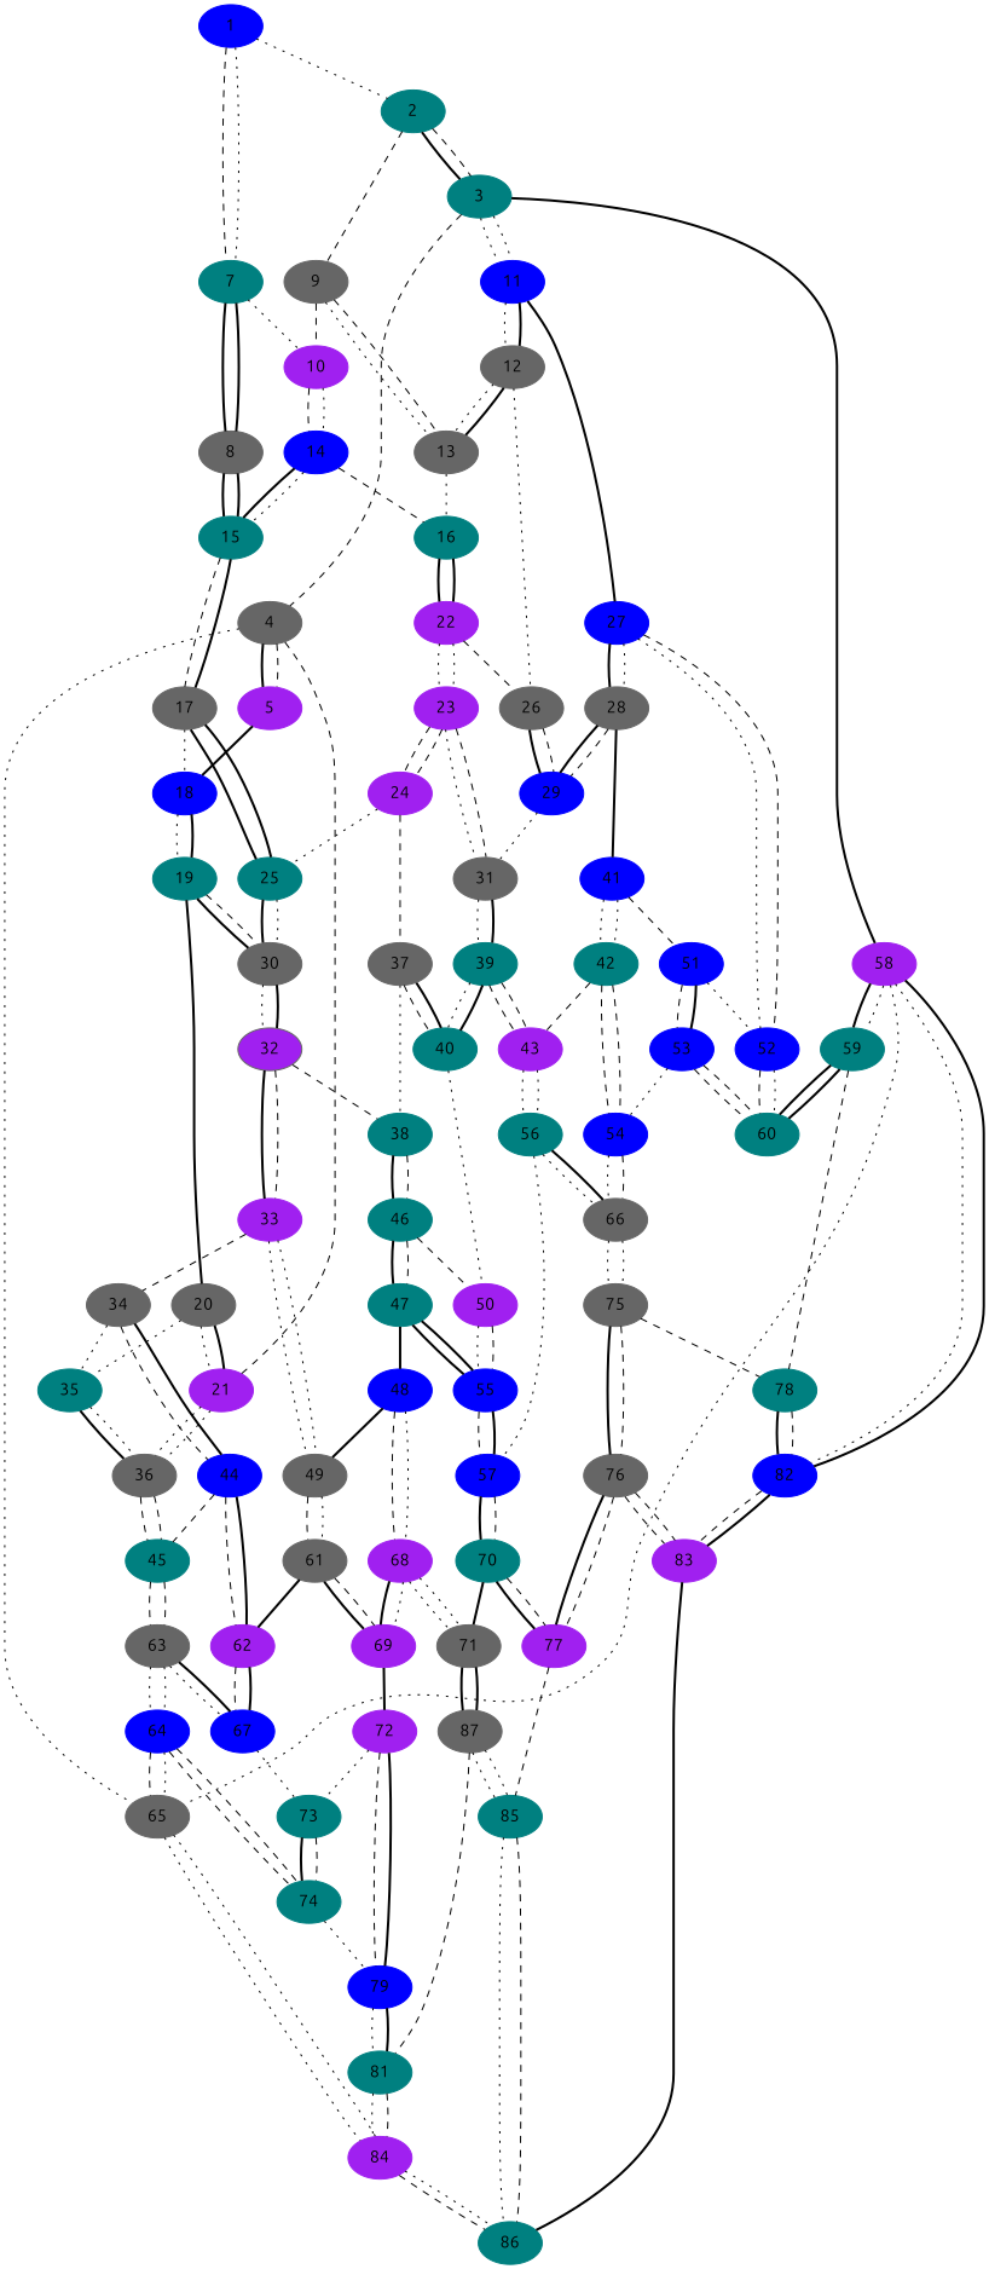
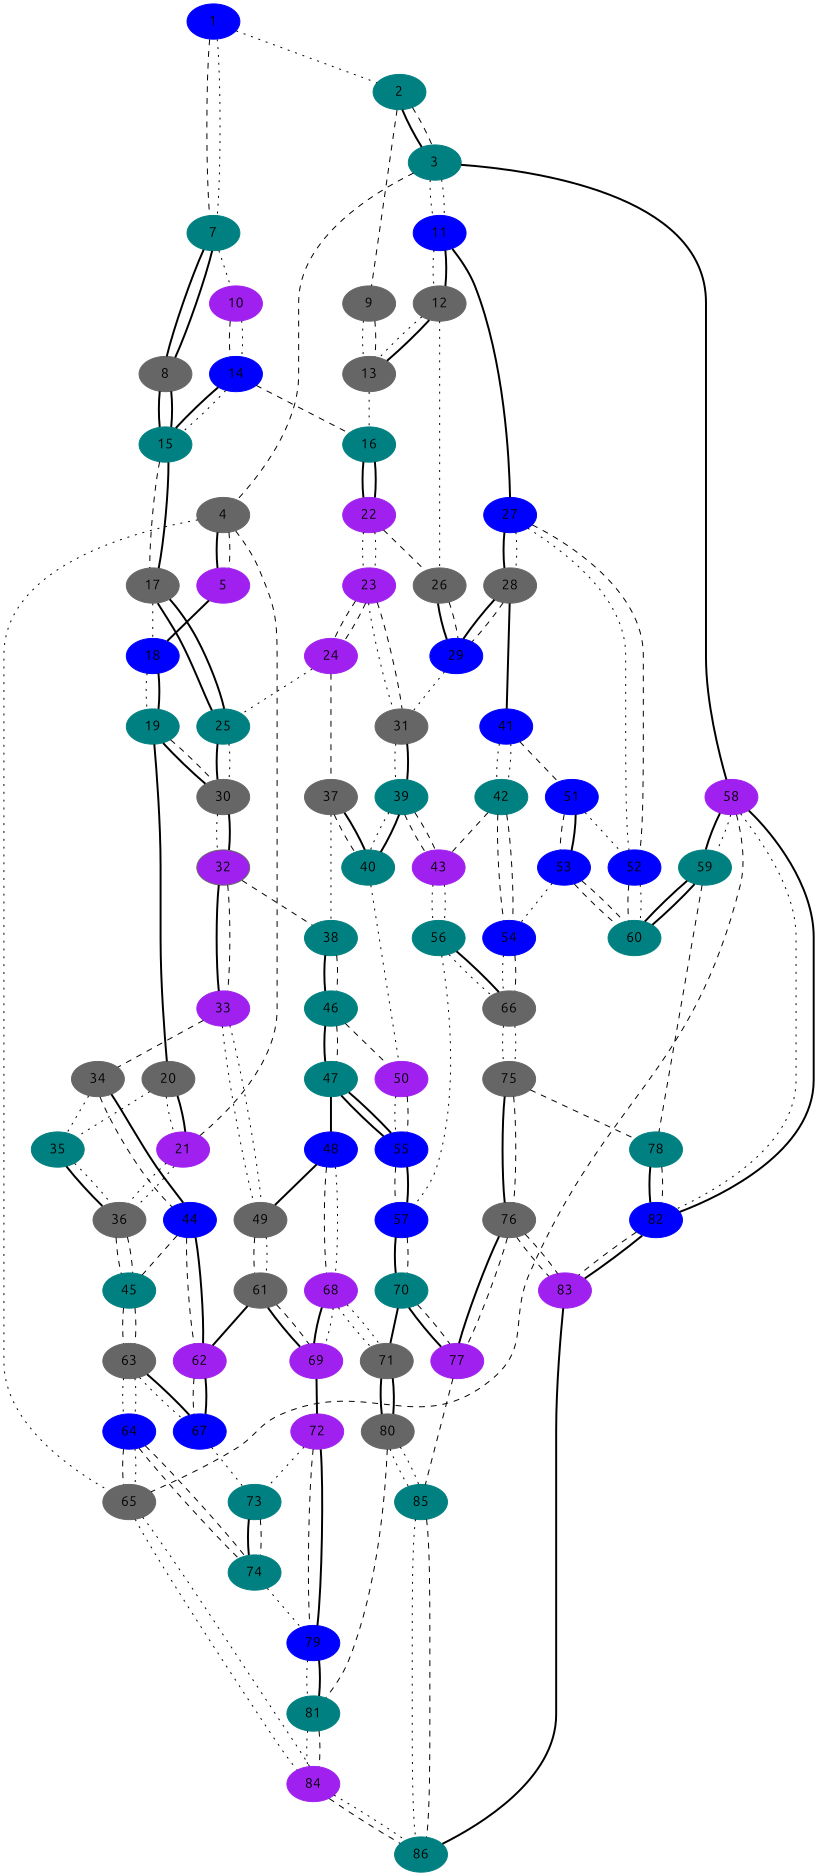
  graph {
    fontname=Ubuntu
    node [color=teal fontname=Ubuntu style=filled]
    edge [fontname=Ubuntu style=dashed]
    1 [color=blue]
    2
    7
    3
    9 [color=gray40]
    8 [color=gray40]
    10 [color=purple]
    4 [color=gray40]
    11 [color=blue]
    58 [color=purple]
    13 [color=gray40]
    5 [color=purple]
    21 [color=purple]
    65 [color=gray40]
    12 [color=gray40]
    27 [color=blue]
    59
    82 [color=blue]
    18 [color=blue]
    36 [color=gray40]
    84 [color=purple]
    19
    15
    14 [color=blue]
    17 [color=gray40]
    16
    26 [color=gray40]
    28 [color=gray40]
    52 [color=blue]
    29 [color=blue]
    22 [color=purple]
    25
    23 [color=purple]
    30 [color=gray40]
    20 [color=gray40]
    35
    32 [color=gray40 fillcolor=purple]
    45
    24 [color=purple]
    31 [color=gray40]
    37 [color=gray40]
    39
    38
    40
    41 [color=blue]
    60
    42
    51 [color=blue]
    33 [color=purple]
    43 [color=purple]
    34 [color=gray40]
    49 [color=gray40]
    46
    44 [color=blue]
    61 [color=gray40]
    62 [color=purple]
    63 [color=gray40]
    50 [color=purple]
    47
    56
    55 [color=blue]
    54 [color=blue]
    53 [color=blue]
    66 [color=gray40]
    57 [color=blue]
    67 [color=blue]
    64 [color=blue]
    48 [color=blue]
    68 [color=purple]
    69 [color=purple]
    71 [color=gray40]
    75 [color=gray40]
    70
    77 [color=purple]
    78
    83 [color=purple]
    72 [color=purple]
    73
    74
    79 [color=blue]
    86
    76 [color=gray40]
-   80 [color=gray40 label=87]
+   80 [color=gray40]
    85
    81
    1 -- 2 [style=dotted]
    1 -- 7
    1 -- 7 [style=dotted]
    2 -- 3 [style=bold]
    2 -- 3
    2 -- 9
    7 -- 8 [style=bold]
    7 -- 8 [style=bold]
    7 -- 10 [style=dotted]
    3 -- 4
    3 -- 11 [style=dotted]
    3 -- 11 [style=dotted]
    3 -- 58 [style=bold]
-   9 -- 10
    9 -- 13 [style=dotted]
    9 -- 13
    8 -- 15 [style=bold]
    8 -- 15 [style=bold]
    10 -- 14
    10 -- 14 [style=dotted]
    4 -- 5 [style=bold]
    4 -- 5
    4 -- 21
    4 -- 65 [style=dotted]
    11 -- 12 [style=dotted]
    11 -- 12 [style=bold]
    11 -- 27 [style=bold]
-   58 -- 65 [style=dotted]
+   58 -- 65
    58 -- 59 [style=bold]
    58 -- 59 [style=dotted]
    58 -- 82 [style=dotted]
    58 -- 82 [style=bold]
    13 -- 16 [style=dotted]
    5 -- 18 [style=bold]
    21 -- 36 [style=dotted]
    21 -- 36 [style=dotted]
    65 -- 84 [style=dotted]
    65 -- 84 [style=dotted]
    12 -- 13 [style=dotted]
    12 -- 13 [style=bold]
    12 -- 26 [style=dotted]
    27 -- 28 [style=bold]
    27 -- 28 [style=dotted]
    27 -- 52 [style=dotted]
    27 -- 52
    59 -- 60 [style=bold]
    59 -- 60 [style=bold]
    59 -- 78
    82 -- 83
    82 -- 83 [style=bold]
    18 -- 19 [style=dotted]
    18 -- 19 [style=bold]
    36 -- 45
    36 -- 45
    84 -- 86
    84 -- 86 [style=dotted]
    19 -- 30 [style=bold]
    19 -- 30
    19 -- 20 [style=bold]
    15 -- 17
    15 -- 17 [style=bold]
    14 -- 15 [style=bold]
    14 -- 15 [style=dotted]
    14 -- 16
    17 -- 18 [style=dotted]
    17 -- 25 [style=bold]
    17 -- 25 [style=bold]
    16 -- 22 [style=bold]
    16 -- 22 [style=bold]
    26 -- 29 [style=bold]
    26 -- 29
    28 -- 29 [style=bold]
    28 -- 29
    28 -- 41 [style=bold]
    52 -- 60
    52 -- 60 [style=dotted]
    29 -- 31 [style=dotted]
    22 -- 26
    22 -- 23 [style=dotted]
    22 -- 23 [style=dotted]
    25 -- 30 [style=bold]
    25 -- 30 [style=dotted]
    23 -- 24
    23 -- 24
    23 -- 31 [style=dotted]
    23 -- 31
    30 -- 32 [style=dotted]
    30 -- 32 [style=bold]
    20 -- 21 [style=dotted]
    20 -- 21 [style=bold]
    20 -- 35 [style=dotted]
    35 -- 36 [style=bold]
    35 -- 36 [style=dotted]
    32 -- 38
    32 -- 33 [style=bold]
    32 -- 33
    45 -- 63
    45 -- 63
    24 -- 25 [style=dotted]
    24 -- 37
    31 -- 39 [style=dotted]
    31 -- 39 [style=bold]
    37 -- 38 [style=dotted]
    37 -- 40
    37 -- 40 [style=bold]
    39 -- 40 [style=dotted]
    39 -- 40 [style=bold]
    39 -- 43
    39 -- 43
    38 -- 46 [style=bold]
    38 -- 46
    40 -- 50 [style=dotted]
    41 -- 42 [style=dotted]
    41 -- 42 [style=dotted]
    41 -- 51
    42 -- 43
    42 -- 54
    42 -- 54
    51 -- 52 [style=dotted]
    51 -- 53
    51 -- 53 [style=bold]
    33 -- 34
    33 -- 49 [style=dotted]
    33 -- 49 [style=dotted]
    43 -- 56 [style=dotted]
    43 -- 56 [style=dotted]
    34 -- 35 [style=dotted]
    34 -- 44
    34 -- 44 [style=bold]
    49 -- 61
    49 -- 61 [style=dotted]
    46 -- 50
    46 -- 47 [style=bold]
    46 -- 47
    44 -- 45
    44 -- 62
    44 -- 62 [style=bold]
    61 -- 62 [style=bold]
    61 -- 69 [style=bold]
    61 -- 69
    62 -- 67
    62 -- 67 [style=bold]
    63 -- 67 [style=dotted]
    63 -- 67 [style=bold]
    63 -- 64 [style=dotted]
    63 -- 64 [style=dotted]
    50 -- 55 [style=dotted]
    50 -- 55
    47 -- 55 [style=bold]
    47 -- 55 [style=bold]
    47 -- 48 [style=bold]
    56 -- 66 [style=dotted]
    56 -- 66 [style=bold]
    56 -- 57 [style=dotted]
    55 -- 57
    55 -- 57 [style=bold]
    54 -- 66 [style=dotted]
    54 -- 66
    53 -- 60
    53 -- 60
    53 -- 54 [style=dotted]
    66 -- 75 [style=dotted]
    66 -- 75 [style=dotted]
    57 -- 70 [style=bold]
    57 -- 70
    67 -- 73 [style=dotted]
    64 -- 65
    64 -- 65 [style=dotted]
    64 -- 74
    64 -- 74
    48 -- 49 [style=bold]
    48 -- 68
    48 -- 68 [style=dotted]
    68 -- 69 [style=bold]
    68 -- 69 [style=dotted]
    68 -- 71 [style=dotted]
    68 -- 71 [style=dotted]
    69 -- 72 [style=bold]
    71 -- 80 [style=bold]
    71 -- 80 [style=bold]
    75 -- 78
    75 -- 76 [style=bold]
    75 -- 76
    70 -- 71 [style=bold]
    70 -- 77 [style=bold]
    70 -- 77
    77 -- 85
    78 -- 82 [style=bold]
    78 -- 82
    83 -- 86 [style=bold]
    72 -- 73 [style=dotted]
    72 -- 79
    72 -- 79 [style=bold]
    73 -- 74 [style=bold]
    73 -- 74
    74 -- 79 [style=dotted]
    79 -- 81 [style=dotted]
    79 -- 81 [style=bold]
    76 -- 77 [style=bold]
    76 -- 77
    76 -- 83
    76 -- 83
    80 -- 85 [style=dotted]
    80 -- 85 [style=dotted]
    80 -- 81
    85 -- 86 [style=dotted]
    85 -- 86
    81 -- 84 [style=dotted]
    81 -- 84
  }
